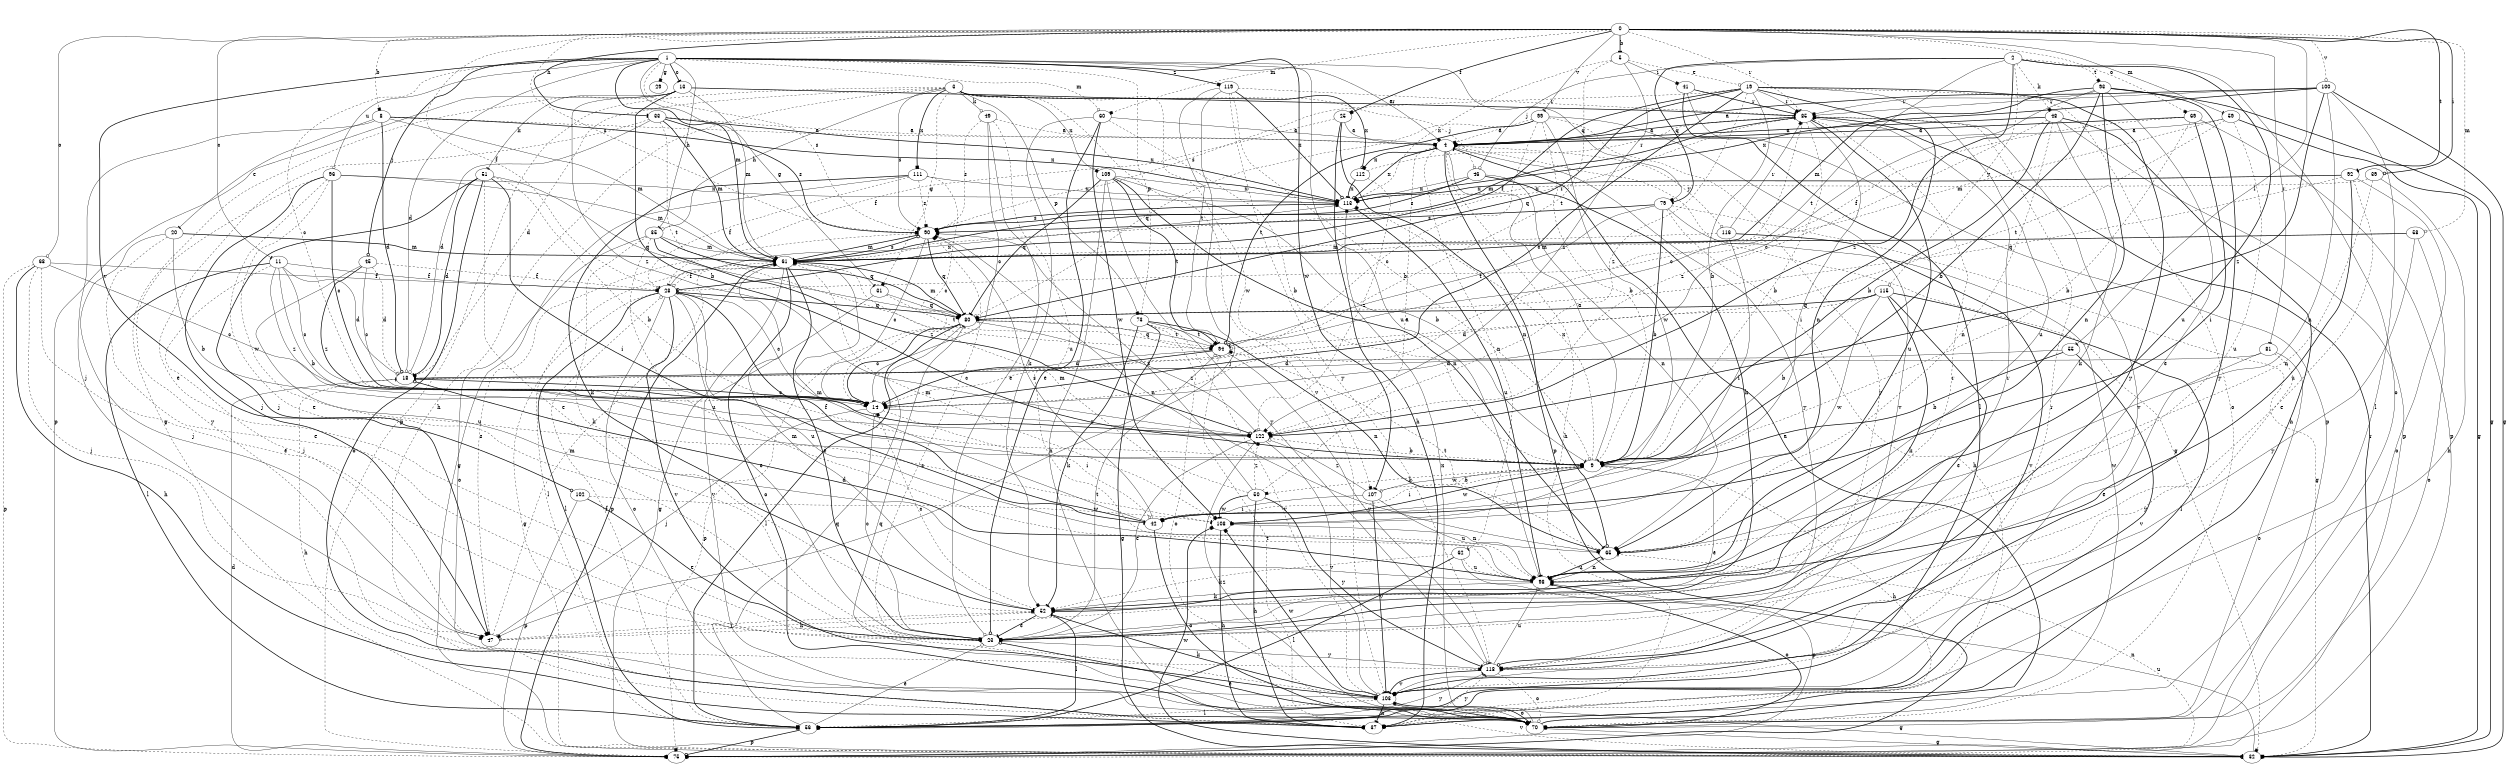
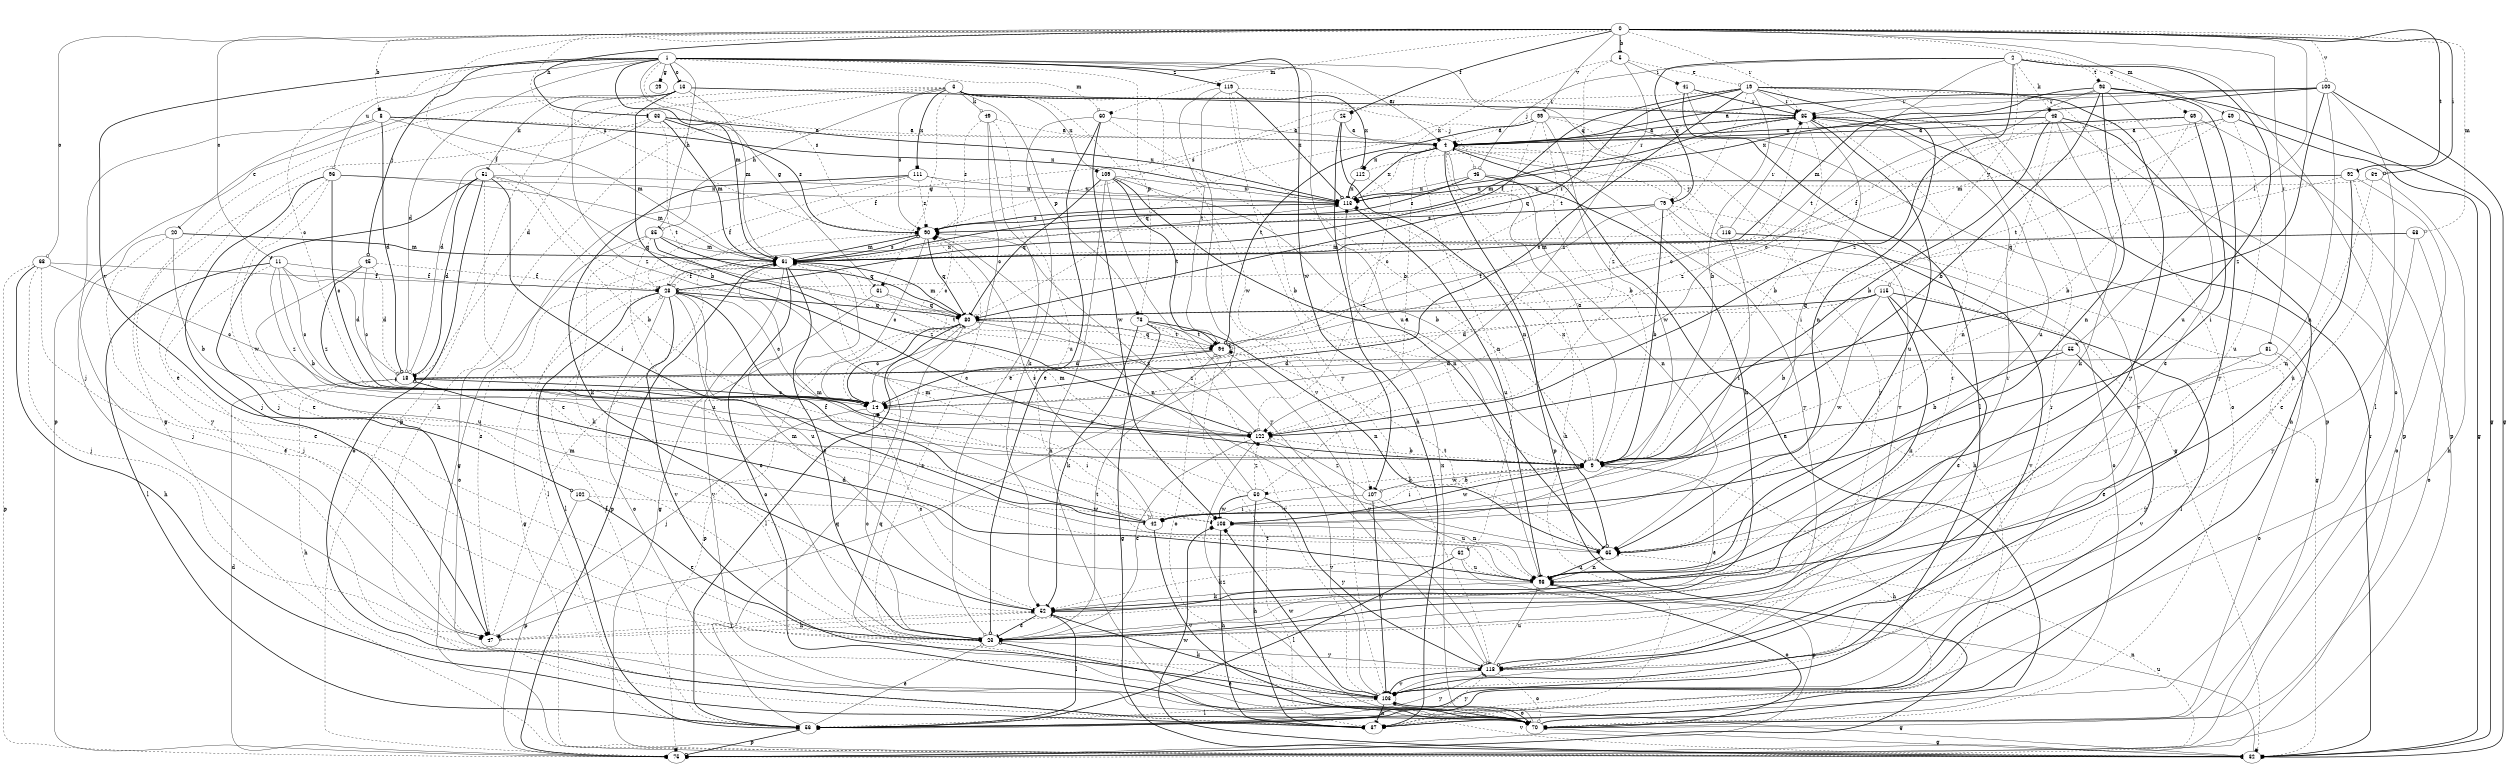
  strict digraph {
    edge [arrowhead=box style=solid]
    0
    5
    8
    11
    25
    28
    33
-   39
+   39 [label=34]
    55
    58
    59
    60
    68
    69
    81
    85
    90
    92
    99
    100
    41
    94
    122
    113
    19
    4
    18
    61
    20
    47
    14
    9
    56
    37
    65
    98
    70
    103
    32
    23
    80
    75
    118
    108
    52
    42
    1
    13
    29
    31
    35
    45
    73
    79
    96
    102
    107
    119
    112
    62
    116
    51
    2
    46
    48
    93
    115
    3
    49
    109
    111
    50
    0 -> 5 [arrowhead=tee label=b style=bold]
    0 -> 8 [label=b style=dashed]
    0 -> 11 [arrowhead=tee label=c]
    0 -> 25 [label=f style=bold]
    0 -> 28 [arrowhead=odot label=f style=dashed]
    0 -> 33 [arrowhead=tee label=h style=bold]
    0 -> 39 [arrowhead=odot label=i style=bold]
    0 -> 55 [arrowhead=tee label=l]
    0 -> 58 [arrowhead=odot label=m style=dashed]
    0 -> 59 [arrowhead=tee label=m]
    0 -> 60 [label=m style=dashed]
    0 -> 68 [arrowhead=odot label=o]
    0 -> 69 [label=o style=dashed]
    0 -> 81 [arrowhead=tee label=r]
    0 -> 85 [arrowhead=tee label=r style=dashed]
    0 -> 90 [arrowhead=tee label=s style=dashed]
    0 -> 92 [arrowhead=tee label=t style=bold]
    0 -> 99 [arrowhead=tee label=v]
    0 -> 100 [arrowhead=odot label=v style=dashed]
    5 -> 41 [label=i]
    5 -> 94 [arrowhead=odot label=t style=dashed]
    5 -> 122 [label=z]
    5 -> 113 [arrowhead=tee label=x style=dashed]
    5 -> 19 [arrowhead=odot label=e style=dashed]
    8 -> 113 [label=x style=bold]
    8 -> 4 [label=a style=dashed]
    8 -> 18 [arrowhead=odot label=d style=bold]
    8 -> 61 [label=m]
    8 -> 20 [arrowhead=tee label=e]
    8 -> 47 [label=j]
    11 -> 28 [arrowhead=tee label=f]
    11 -> 122 [arrowhead=odot label=z]
    11 -> 18 [arrowhead=odot label=d]
    11 -> 47 [arrowhead=odot label=j style=dashed]
    11 -> 14 [arrowhead=odot label=c]
    11 -> 9 [arrowhead=odot label=b]
    11 -> 56 [label=l style=bold]
    25 -> 28 [arrowhead=tee label=f style=dashed]
    25 -> 4 [arrowhead=tee label=a]
    25 -> 37 [arrowhead=tee label=h style=bold]
    25 -> 65 [arrowhead=odot label=n style=bold]
    28 -> 113 [label=x]
    28 -> 14 [arrowhead=tee label=c]
    28 -> 56 [label=l style=bold]
    28 -> 98 [arrowhead=tee label=u]
    28 -> 70 [arrowhead=odot label=o]
    28 -> 103 [label=v style=bold]
    28 -> 32 [arrowhead=tee label=g style=dashed]
    28 -> 23 [arrowhead=tee label=e]
    28 -> 80 [label=q style=bold]
    33 -> 90 [label=s style=bold]
    33 -> 94 [label=t style=dashed]
    33 -> 113 [label=x style=bold]
    33 -> 4 [arrowhead=tee label=a style=dashed]
    33 -> 18 [arrowhead=odot label=d]
    33 -> 61 [arrowhead=tee label=m style=bold]
    33 -> 23 [arrowhead=odot label=e style=dashed]
    39 -> 113 [arrowhead=tee label=x style=dashed]
    39 -> 37 [label=h]
    39 -> 65 [label=n style=dashed]
    55 -> 18 [arrowhead=tee label=d]
    55 -> 9 [arrowhead=tee label=b style=bold]
    55 -> 103 [label=v style=bold]
    58 -> 61 [arrowhead=odot label=m style=bold]
    58 -> 70 [arrowhead=odot label=o]
    58 -> 118 [arrowhead=tee label=y]
    59 -> 94 [arrowhead=odot label=t style=dashed]
    59 -> 4 [arrowhead=odot label=a]
    59 -> 61 [arrowhead=tee label=m style=dashed]
    59 -> 98 [label=u style=dashed]
    59 -> 32 [label=g style=bold]
    60 -> 4 [label=a]
    60 -> 9 [arrowhead=tee label=b style=dashed]
    60 -> 23 [arrowhead=odot label=e style=bold]
    60 -> 108 [label=w style=bold]
    60 -> 52 [label=k]
    68 -> 28 [label=f]
    68 -> 47 [label=j style=dashed]
    68 -> 14 [label=c]
    68 -> 37 [arrowhead=odot label=h style=bold]
    68 -> 23 [arrowhead=odot label=e style=dashed]
    68 -> 75 [arrowhead=odot label=p style=dashed]
    69 -> 28 [arrowhead=tee label=f style=dashed]
    69 -> 4 [arrowhead=tee label=a style=bold]
    69 -> 9 [label=b style=dashed]
    69 -> 75 [arrowhead=tee label=p]
    69 -> 42 [label=i style=bold]
    81 -> 18 [arrowhead=tee label=d]
    81 -> 70 [arrowhead=odot label=o]
    81 -> 23 [arrowhead=odot label=e]
    81 -> 118 [label=y style=dashed]
    85 -> 4 [label=a style=bold]
    85 -> 61 [arrowhead=odot label=m style=bold]
    85 -> 14 [arrowhead=tee label=c style=dashed]
    85 -> 9 [label=b style=dashed]
    85 -> 98 [arrowhead=tee label=u style=bold]
    85 -> 103 [arrowhead=odot label=v]
    85 -> 42 [arrowhead=odot label=i]
    90 -> 61 [arrowhead=tee label=m style=bold]
    90 -> 14 [arrowhead=tee label=c]
    90 -> 65 [label=n]
    90 -> 80 [arrowhead=tee label=q style=bold]
    92 -> 113 [label=x style=bold]
    92 -> 98 [arrowhead=tee label=u style=bold]
    92 -> 70 [arrowhead=odot label=o]
    92 -> 23 [arrowhead=tee label=e style=dashed]
    92 -> 80 [label=q style=dashed]
    99 -> 94 [arrowhead=odot label=t style=bold]
    99 -> 4 [label=a style=dashed]
    99 -> 14 [label=c style=dashed]
    99 -> 9 [arrowhead=tee label=b style=dashed]
    99 -> 103 [label=v]
    99 -> 80 [arrowhead=odot label=q style=dashed]
    99 -> 118 [arrowhead=tee label=y style=dashed]
    99 -> 108 [label=w]
    100 -> 85 [arrowhead=tee label=r]
    100 -> 122 [label=z style=bold]
    100 -> 113 [label=x style=bold]
    100 -> 4 [arrowhead=odot label=a style=bold]
    100 -> 56 [arrowhead=tee label=l]
    100 -> 65 [arrowhead=tee label=n]
    100 -> 32 [arrowhead=tee label=g style=bold]
    41 -> 85 [arrowhead=tee label=r style=bold]
    41 -> 56 [label=l style=bold]
    41 -> 75 [arrowhead=tee label=p]
    94 -> 18 [arrowhead=tee label=d]
    94 -> 14 [arrowhead=odot label=c style=bold]
    94 -> 80 [arrowhead=odot label=q style=dashed]
    94 -> 118 [arrowhead=odot label=y]
    122 -> 9 [arrowhead=tee label=b style=dashed]
    122 -> 103 [arrowhead=odot label=v]
    122 -> 23 [arrowhead=tee label=e]
    113 -> 90 [label=s style=bold]
    113 -> 98 [arrowhead=tee label=u style=bold]
    19 -> 28 [arrowhead=odot label=f style=bold]
    19 -> 85 [label=r]
    19 -> 90 [label=s style=dashed]
    19 -> 122 [label=z style=dashed]
    19 -> 14 [label=c style=bold]
    19 -> 9 [arrowhead=odot label=b]
    19 -> 65 [label=n style=bold]
    19 -> 98 [arrowhead=odot label=u]
    19 -> 70 [label=o style=dashed]
    19 -> 80 [label=q style=bold]
    19 -> 118 [arrowhead=odot label=y style=bold]
    4 -> 113 [arrowhead=odot label=x style=bold]
    4 -> 37 [label=h style=dashed]
    4 -> 32 [label=g style=dashed]
    4 -> 75 [arrowhead=odot label=p style=bold]
    4 -> 118 [label=y]
    4 -> 112 [label=x style=bold]
    4 -> 62 [arrowhead=tee label=n style=dashed]
    4 -> 116 [arrowhead=odot label=y style=dashed]
    18 -> 14 [arrowhead=tee label=c style=bold]
    18 -> 37 [arrowhead=odot label=h style=dashed]
    61 -> 28 [arrowhead=odot label=f style=dashed]
    61 -> 85 [arrowhead=tee label=r style=dashed]
    61 -> 90 [arrowhead=odot label=s style=bold]
    61 -> 56 [arrowhead=tee label=l style=dashed]
    61 -> 70 [arrowhead=tee label=o style=bold]
    61 -> 32 [arrowhead=odot label=g]
    61 -> 23 [label=e style=bold]
    61 -> 75 [arrowhead=tee label=p style=bold]
    20 -> 61 [arrowhead=odot label=m style=bold]
    20 -> 47 [arrowhead=tee label=j]
    20 -> 9 [arrowhead=odot label=b]
    20 -> 23 [arrowhead=tee label=e style=dashed]
    47 -> 85 [arrowhead=odot label=r style=dashed]
    47 -> 90 [arrowhead=odot label=s style=dashed]
    47 -> 61 [arrowhead=odot label=m style=dashed]
    47 -> 52 [arrowhead=odot label=k style=dashed]
    14 -> 122 [label=z]
    14 -> 47 [arrowhead=odot label=j]
    14 -> 42 [arrowhead=odot label=i style=dashed]
    9 -> 113 [label=x style=dashed]
    9 -> 4 [arrowhead=odot label=a]
    9 -> 37 [label=h style=dashed]
    9 -> 23 [label=e]
    9 -> 108 [arrowhead=tee label=w style=bold]
    9 -> 42 [label=i style=dashed]
    9 -> 107 [arrowhead=odot label=w]
    9 -> 50 [label=k style=dashed]
    56 -> 28 [arrowhead=odot label=f style=dashed]
    56 -> 23 [arrowhead=odot label=e]
    56 -> 80 [arrowhead=odot label=q]
    56 -> 75 [arrowhead=odot label=p style=bold]
    56 -> 118 [arrowhead=tee label=y]
    37 -> 94 [arrowhead=odot label=t style=dashed]
    37 -> 118 [arrowhead=tee label=y style=dashed]
    65 -> 94 [label=t style=dashed]
    65 -> 98 [label=u style=bold]
    98 -> 18 [arrowhead=odot label=d style=bold]
    98 -> 65 [arrowhead=tee label=n]
    98 -> 70 [label=o style=bold]
    98 -> 52 [arrowhead=tee label=k]
    70 -> 122 [arrowhead=tee label=z]
    70 -> 113 [label=x]
    70 -> 4 [arrowhead=tee label=a style=bold]
    70 -> 32 [arrowhead=tee label=g]
    70 -> 23 [arrowhead=odot label=e style=bold]
    70 -> 80 [arrowhead=tee label=q]
    103 -> 85 [arrowhead=odot label=r style=dashed]
    103 -> 90 [label=s style=dashed]
    103 -> 56 [arrowhead=tee label=l style=dashed]
    103 -> 37 [arrowhead=tee label=h style=bold]
    103 -> 70 [arrowhead=tee label=o style=bold]
    103 -> 32 [arrowhead=tee label=g]
    103 -> 108 [label=w style=bold]
    103 -> 52 [arrowhead=tee label=k style=bold]
    32 -> 85 [label=r style=bold]
    32 -> 98 [label=u]
    32 -> 103 [label=v style=dashed]
    32 -> 108 [label=w style=bold]
    23 -> 85 [arrowhead=tee label=r]
    23 -> 94 [arrowhead=odot label=t]
    23 -> 14 [arrowhead=odot label=c]
    23 -> 118 [arrowhead=tee label=y]
    80 -> 94 [label=t]
    80 -> 122 [arrowhead=tee label=z]
    80 -> 61 [label=m style=bold]
    80 -> 14 [label=c style=bold]
    80 -> 56 [label=l style=bold]
    80 -> 75 [label=p style=dashed]
    75 -> 18 [arrowhead=tee label=d]
    75 -> 65 [arrowhead=tee label=n style=dashed]
    118 -> 98 [arrowhead=odot label=u]
    118 -> 70 [arrowhead=odot label=o style=dashed]
    118 -> 103 [arrowhead=tee label=v style=bold]
    108 -> 61 [arrowhead=odot label=m style=dashed]
    108 -> 37 [arrowhead=tee label=h style=bold]
    108 -> 65 [arrowhead=tee label=n]
    52 -> 61 [label=m]
    52 -> 47 [arrowhead=odot label=j style=dashed]
    52 -> 14 [label=c style=dashed]
    52 -> 56 [label=l style=bold]
    52 -> 23 [arrowhead=tee label=e style=bold]
    42 -> 28 [arrowhead=odot label=f style=bold]
    42 -> 90 [label=s]
    42 -> 61 [arrowhead=tee label=m]
-   42 -> 70 [label=o style=bold]
+   42 -> 70 [label=v style=bold]
    1 -> 60 [arrowhead=odot label=m style=dashed]
    1 -> 90 [arrowhead=tee label=s style=dashed]
    1 -> 4 [label=a]
    1 -> 18 [arrowhead=odot label=d]
    1 -> 61 [arrowhead=tee label=m style=bold]
    1 -> 14 [arrowhead=tee label=c style=dashed]
    1 -> 98 [arrowhead=odot label=u]
    1 -> 13 [arrowhead=tee label=c style=bold]
    1 -> 29 [label=g]
    1 -> 31 [arrowhead=tee label=g]
    1 -> 35 [arrowhead=tee label=h]
    1 -> 45 [arrowhead=odot label=j style=bold]
    1 -> 73 [arrowhead=tee label=p style=dashed]
    1 -> 79 [label=q]
    1 -> 96 [arrowhead=odot label=u]
    1 -> 102 [arrowhead=odot label=v style=bold]
    1 -> 107 [arrowhead=tee label=w style=bold]
    1 -> 119 [label=z style=bold]
    13 -> 85 [arrowhead=tee label=r style=bold]
    13 -> 122 [label=z]
    13 -> 61 [label=m]
    13 -> 9 [label=b style=bold]
    13 -> 32 [arrowhead=odot label=g style=dashed]
    13 -> 75 [arrowhead=tee label=p]
    13 -> 51 [arrowhead=tee label=k]
    31 -> 94 [arrowhead=odot label=t style=dashed]
    31 -> 103 [label=v]
    31 -> 80 [label=q]
    35 -> 122 [arrowhead=odot label=z style=bold]
    35 -> 61 [arrowhead=tee label=m]
    35 -> 98 [arrowhead=odot label=u style=dashed]
    35 -> 70 [arrowhead=tee label=o]
    35 -> 80 [arrowhead=odot label=q style=bold]
    35 -> 52 [label=k style=dashed]
    45 -> 28 [arrowhead=odot label=f style=dashed]
    45 -> 122 [arrowhead=tee label=z style=bold]
    45 -> 18 [arrowhead=odot label=d style=dashed]
    45 -> 14 [arrowhead=odot label=c]
    45 -> 98 [arrowhead=odot label=u]
    73 -> 94 [arrowhead=tee label=t]
    73 -> 65 [arrowhead=odot label=n style=bold]
    73 -> 70 [arrowhead=odot label=o style=dashed]
    73 -> 103 [arrowhead=odot label=v style=dashed]
    73 -> 32 [arrowhead=tee label=g style=bold]
    73 -> 52 [arrowhead=tee label=k style=bold]
    79 -> 90 [label=s style=bold]
    79 -> 94 [arrowhead=tee label=t]
    79 -> 9 [label=b style=bold]
    79 -> 37 [label=h style=dashed]
-   79 -> 70 [arrowhead=odot label=w]
+   79 -> 70 [arrowhead=odot label=o]
    79 -> 32 [arrowhead=odot label=g style=dashed]
    96 -> 113 [label=x]
    96 -> 61 [label=m]
    96 -> 47 [label=j style=bold]
    96 -> 14 [arrowhead=tee label=c style=bold]
    96 -> 23 [arrowhead=tee label=e style=dashed]
    96 -> 118 [label=y style=dashed]
    96 -> 108 [arrowhead=tee label=w style=dashed]
    102 -> 23 [arrowhead=tee label=e style=bold]
    102 -> 75 [label=p]
    102 -> 108 [arrowhead=tee label=w style=dashed]
    107 -> 122 [arrowhead=odot label=z]
    107 -> 9 [label=b style=dashed]
    107 -> 98 [label=u]
    107 -> 103 [arrowhead=tee label=v style=bold]
    107 -> 42 [arrowhead=odot label=i]
    119 -> 85 [arrowhead=tee label=r style=dashed]
    119 -> 94 [arrowhead=tee label=t]
    119 -> 113 [arrowhead=odot label=x style=bold]
    119 -> 47 [label=j]
    119 -> 9 [arrowhead=odot label=b style=dashed]
    119 -> 118 [arrowhead=tee label=y style=dashed]
    112 -> 85 [arrowhead=odot label=r style=dashed]
    112 -> 122 [arrowhead=odot label=z style=dashed]
    112 -> 113 [arrowhead=tee label=x style=bold]
    62 -> 56 [arrowhead=tee label=l style=bold]
    62 -> 98 [label=u style=dashed]
    62 -> 75 [label=p]
    62 -> 52 [label=k style=dashed]
    116 -> 85 [label=r]
    116 -> 61 [label=m style=dashed]
    116 -> 103 [label=v style=bold]
    116 -> 42 [arrowhead=tee label=i]
+   51 -> 113 [label=x]
    51 -> 18 [arrowhead=tee label=d style=bold]
    51 -> 47 [label=j style=bold]
    51 -> 9 [label=b style=dashed]
    51 -> 70 [label=o style=bold]
    51 -> 23 [arrowhead=odot label=e style=dashed]
    51 -> 80 [label=q]
    51 -> 42 [arrowhead=tee label=i style=bold]
    2 -> 94 [arrowhead=odot label=t]
    2 -> 122 [arrowhead=odot label=z style=bold]
    2 -> 98 [arrowhead=tee label=u style=bold]
    2 -> 70 [label=o]
    2 -> 79 [arrowhead=tee label=q style=bold]
    2 -> 46 [arrowhead=odot label=j]
    2 -> 48 [label=k style=dashed]
    2 -> 93 [label=t style=dashed]
    2 -> 115 [arrowhead=odot label=y style=dashed]
    46 -> 90 [arrowhead=odot label=s style=bold]
    46 -> 113 [arrowhead=tee label=x]
    46 -> 65 [label=n]
    46 -> 52 [arrowhead=odot label=k style=bold]
    48 -> 122 [label=z style=dashed]
    48 -> 4 [label=a style=bold]
    48 -> 9 [arrowhead=odot label=b style=bold]
    48 -> 37 [arrowhead=odot label=h style=bold]
    48 -> 65 [label=n style=dashed]
    48 -> 75 [arrowhead=odot label=p]
    48 -> 52 [arrowhead=tee label=k]
    93 -> 85 [label=r]
    93 -> 61 [arrowhead=tee label=m style=bold]
    93 -> 14 [label=c]
    93 -> 9 [arrowhead=tee label=b style=bold]
    93 -> 65 [arrowhead=tee label=n style=bold]
    93 -> 32 [label=g style=bold]
    93 -> 23 [label=e]
    93 -> 118 [label=y style=bold]
    115 -> 18 [arrowhead=tee label=d style=dashed]
    115 -> 9 [label=b]
    115 -> 56 [arrowhead=odot label=l style=bold]
    115 -> 23 [arrowhead=odot label=e style=bold]
    115 -> 80 [arrowhead=odot label=q style=bold]
    115 -> 108 [arrowhead=odot label=w]
    115 -> 52 [label=k style=bold]
    3 -> 90 [label=s]
    3 -> 18 [label=d style=dashed]
    3 -> 37 [label=h style=dashed]
    3 -> 103 [arrowhead=tee label=v style=dashed]
    3 -> 75 [arrowhead=odot label=p style=dashed]
    3 -> 31 [label=g style=dashed]
    3 -> 35 [arrowhead=odot label=h]
    3 -> 73 [label=p]
    3 -> 107 [label=w style=dashed]
    3 -> 112 [arrowhead=odot label=x style=bold]
    3 -> 46 [arrowhead=odot label=j style=dashed]
    3 -> 49 [arrowhead=odot label=k]
    3 -> 109 [label=x]
    3 -> 111 [label=x style=bold]
    49 -> 90 [arrowhead=odot label=s style=dashed]
    49 -> 4 [arrowhead=tee label=a style=dashed]
    49 -> 14 [arrowhead=tee label=c]
    49 -> 98 [label=u style=dashed]
    49 -> 23 [arrowhead=odot label=e]
    109 -> 94 [label=t style=bold]
    109 -> 113 [arrowhead=tee label=x]
    109 -> 9 [arrowhead=tee label=b]
    109 -> 37 [arrowhead=tee label=h]
    109 -> 65 [arrowhead=tee label=n style=bold]
    109 -> 80 [arrowhead=tee label=q style=bold]
    109 -> 118 [arrowhead=odot label=y]
    111 -> 28 [arrowhead=tee label=f style=dashed]
    111 -> 90 [label=s style=dashed]
    111 -> 113 [label=x]
    111 -> 14 [arrowhead=odot label=c style=dashed]
    111 -> 32 [arrowhead=odot label=g]
    111 -> 52 [arrowhead=tee label=k style=bold]
    50 -> 90 [label=s]
    50 -> 122 [label=z style=dashed]
    50 -> 4 [arrowhead=tee label=a style=dashed]
    50 -> 61 [label=m style=dashed]
    50 -> 37 [arrowhead=odot label=h style=bold]
    50 -> 118 [arrowhead=tee label=y style=bold]
    50 -> 108 [arrowhead=tee label=w style=bold]
  }
